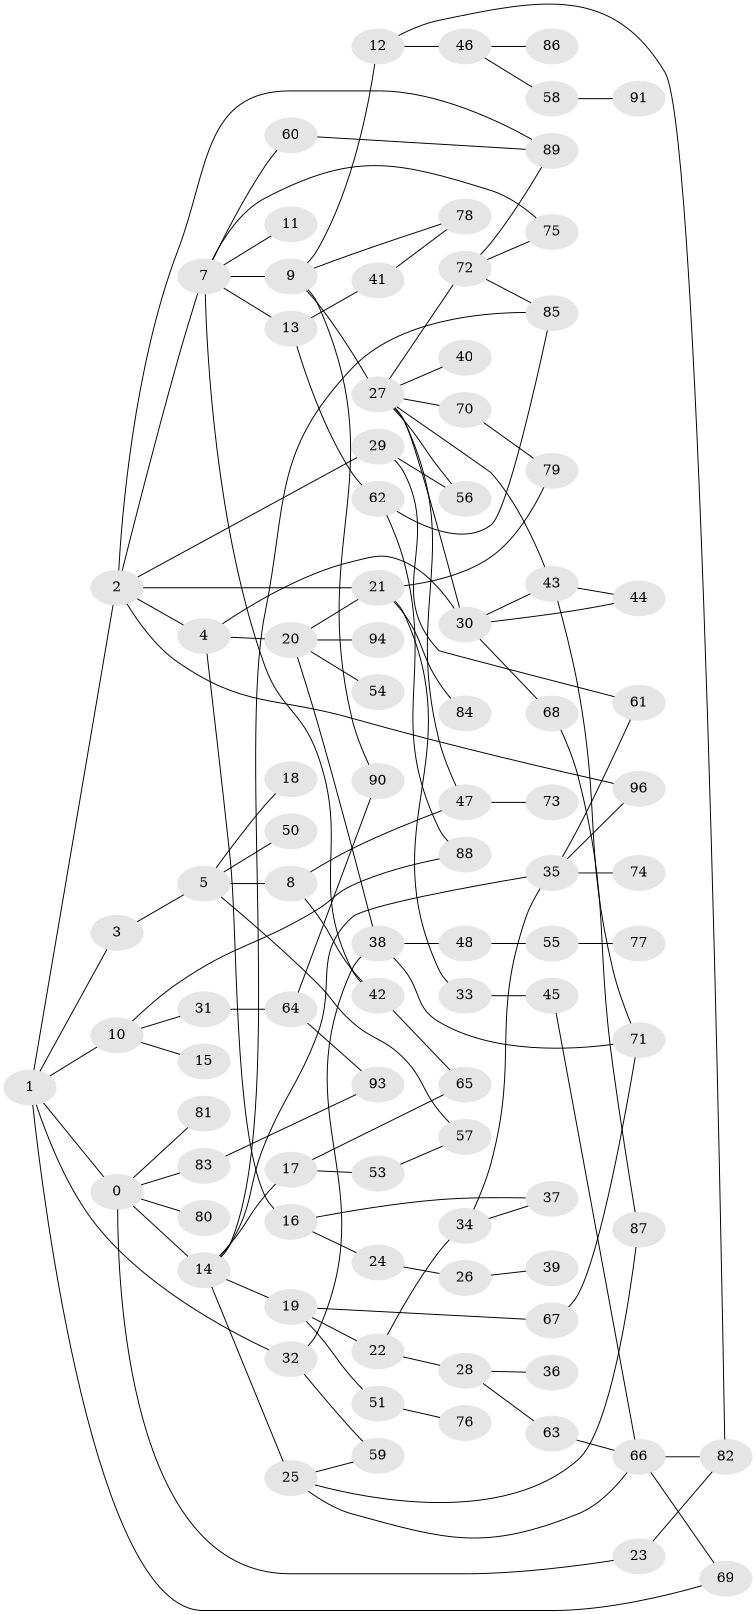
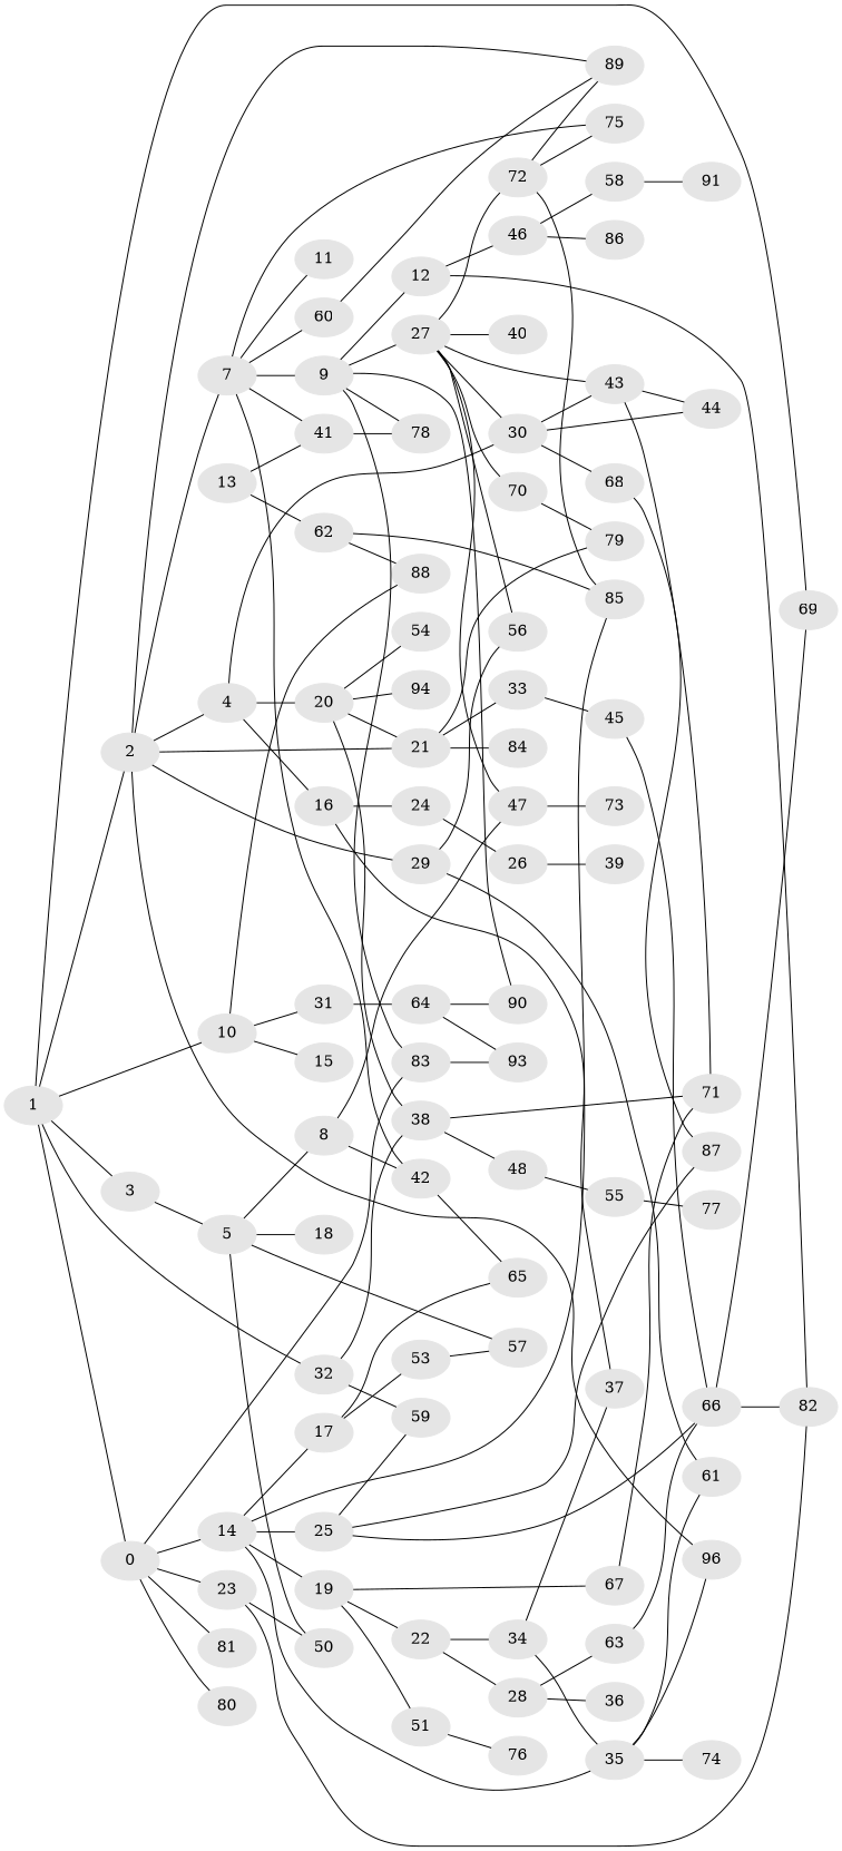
  graph {
    rankdir=LR
    node [color=gray90 style=filled]
    1
    2
    3
    n4 [label=0]
    10
    32
    69
    4
    7
    21
    29
    89
    n13 [label=96]
    5
    14
    23
    80
    81
    83
    15
    31
    88
    38
    59
    16
    20
    30
    9
    11
    13
    42
    60
    75
    33
    79
    84
    56
    61
    8
    18
    50
    57
    24
    37
    54
    94
    43
    44
    68
    47
    17
    19
    25
    35
    85
    82
    93
    12
    27
    78
    90
    41
    62
    65
    73
    46
    40
    70
    72
    64
    58
    86
    53
    22
    51
    67
    66
    87
    74
    26
    28
    34
    76
    71
    48
    45
    36
    63
    39
    55
    91
    77
    1 -- 2
    1 -- 3
    1 -- n4
    1 -- 10
    1 -- 32
    1 -- 69
    2 -- 4
    2 -- 7
    2 -- 21
    2 -- 29
    2 -- 89
    2 -- n13
    3 -- 5
    n4 -- 14
    n4 -- 23
    n4 -- 80
    n4 -- 81
    n4 -- 83
    10 -- 15
    10 -- 31
    10 -- 88
    32 -- 38
    32 -- 59
    4 -- 16
    4 -- 20
    4 -- 30
    7 -- 9
    7 -- 11
-   7 -- 13
+   7 -- 41
    7 -- 42
    7 -- 60
    7 -- 75
    21 -- 33
    21 -- 79
    21 -- 84
    29 -- 56
    29 -- 61
    5 -- 8
    5 -- 18
    5 -- 50
    5 -- 57
    14 -- 17
    14 -- 19
    14 -- 25
    14 -- 35
    14 -- 85
+   23 -- 50
    23 -- 82
    83 -- 93
    31 -- 64
    38 -- 71
    38 -- 48
    16 -- 24
    16 -- 37
    20 -- 21
    20 -- 38
    20 -- 54
    20 -- 94
    30 -- 43
    30 -- 44
    30 -- 68
+   9 -- 83
    9 -- 12
    9 -- 27
    9 -- 78
    9 -- 90
    13 -- 41
    13 -- 62
    42 -- 65
    60 -- 89
    33 -- 45
    8 -- 42
    8 -- 47
    24 -- 26
    43 -- 44
    43 -- 71
    68 -- 87
    47 -- 73
    17 -- 65
    17 -- 53
    19 -- 22
    19 -- 51
    19 -- 67
    25 -- 59
    25 -- 66
    25 -- 87
    35 -- n13
    35 -- 61
    35 -- 74
    12 -- 82
    12 -- 46
    27 -- 30
    27 -- 56
    27 -- 43
    27 -- 47
    27 -- 40
    27 -- 70
    27 -- 72
    41 -- 78
    62 -- 88
    62 -- 85
    46 -- 58
    46 -- 86
    70 -- 79
    72 -- 89
    72 -- 75
    72 -- 85
    64 -- 93
    64 -- 90
    58 -- 91
    53 -- 57
    22 -- 28
    22 -- 34
    51 -- 76
    67 -- 71
    66 -- 69
    66 -- 82
    26 -- 39
    28 -- 36
    28 -- 63
    34 -- 37
    34 -- 35
    48 -- 55
    45 -- 66
    63 -- 66
    55 -- 77
  }
